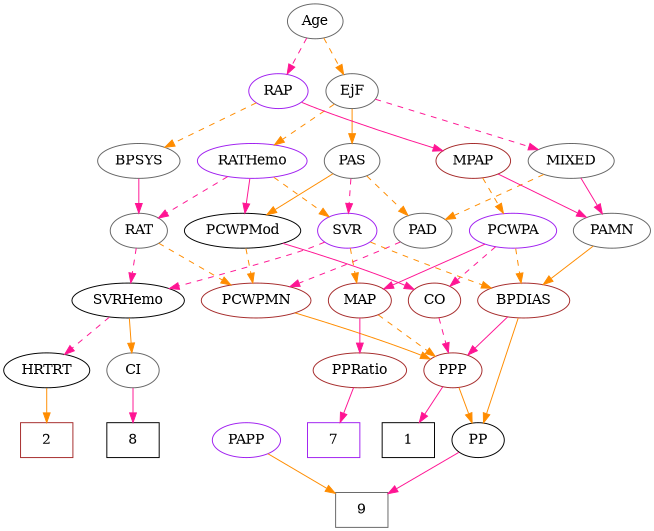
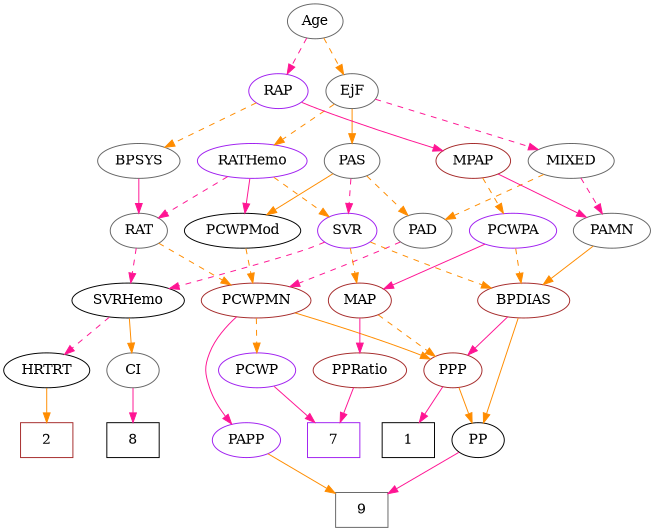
  strict digraph {
    node [color=gray40]
    edge [color=deeppink style=dashed]
    1 [color=black height=0.5 shape=box width=0.75]
    2 [color=brown height=0.5 shape=box width=0.75]
    n3 [color=purple height=0.5 label=7 shape=box width=0.75]
    n4 [height=0.5 label=9 shape=box width=0.75]
    n5 [color=black height=0.5 label=8 shape=box width=0.75]
    Age [height=0.5 width=0.75]
    EjF [height=0.5 width=0.75]
    RAP [color=purple height=0.5 width=0.77632]
    MIXED [height=0.5 width=1.1193]
    PAS [height=0.5 width=0.75]
    RATHemo [color=purple height=0.5 width=1.3721]
    MPAP [color=brown height=0.5 width=0.97491]
    BPSYS [height=0.5 width=1.0471]
    PAD [height=0.5 width=0.79437]
    PAMN [height=0.5 width=1.011]
    SVR [color=purple height=0.5 width=0.77632]
    PCWPMod [color=black height=0.5 width=1.4443]
    RAT [height=0.5 width=0.75827]
    PCWPA [color=purple height=0.5 width=1.1555]
    PCWPMN [color=brown height=0.5 width=1.3902]
    BPDIAS [color=brown height=0.5 width=1.1735]
    MAP [color=brown height=0.5 width=0.84854]
    SVRHemo [color=black height=0.5 width=1.3902]
-   CO [color=brown height=0.5 width=0.75]
    PPP [color=brown height=0.5 width=0.75]
+   PCWP [color=purple height=0.5 width=0.97491]
    PAPP [color=purple height=0.5 width=0.88464]
    PP [color=black height=0.5 width=0.75]
    PPRatio [color=brown height=0.5 width=1.1013]
    CI [height=0.5 width=0.75]
    HRTRT [color=black height=0.5 width=1.1013]
    Age -> EjF [color=darkorange]
    Age -> RAP
    EjF -> MIXED
    EjF -> PAS [color=darkorange style=solid]
    EjF -> RATHemo [color=darkorange]
    RAP -> MPAP [style=solid]
    RAP -> BPSYS [color=darkorange]
    MIXED -> PAD [color=darkorange]
-   MIXED -> PAMN [style=solid]
+   MIXED -> PAMN
    PAS -> PAD [color=darkorange]
    PAS -> SVR
    PAS -> PCWPMod [color=darkorange style=solid]
    RATHemo -> SVR [color=darkorange]
    RATHemo -> PCWPMod [style=solid]
    RATHemo -> RAT
    MPAP -> PAMN [style=solid]
    MPAP -> PCWPA [color=darkorange]
    BPSYS -> RAT [style=solid]
    PAD -> PCWPMN
    PAMN -> BPDIAS [color=darkorange style=solid]
    SVR -> BPDIAS [color=darkorange]
    SVR -> MAP [color=darkorange]
    SVR -> SVRHemo
    PCWPMod -> PCWPMN [color=darkorange]
-   PCWPMod -> CO [style=solid]
    RAT -> PCWPMN [color=darkorange]
    RAT -> SVRHemo
    PCWPA -> BPDIAS [color=darkorange]
    PCWPA -> MAP [style=solid]
-   PCWPA -> CO
    PCWPMN -> PPP [color=darkorange style=solid]
+   PCWPMN -> PCWP [color=darkorange]
+   PCWPMN -> PAPP [style=solid]
    BPDIAS -> PPP [style=solid]
    BPDIAS -> PP [color=darkorange style=solid]
    MAP -> PPP [color=darkorange]
    MAP -> PPRatio [style=solid]
    SVRHemo -> CI [color=darkorange style=solid]
    SVRHemo -> HRTRT
-   CO -> PPP
    PPP -> 1 [style=solid]
    PPP -> PP [color=darkorange style=solid]
+   PCWP -> n3 [style=solid]
    PAPP -> n4 [color=darkorange style=solid]
    PP -> n4 [style=solid]
    PPRatio -> n3 [style=solid]
    CI -> n5 [style=solid]
    HRTRT -> 2 [color=darkorange style=solid]
  }
